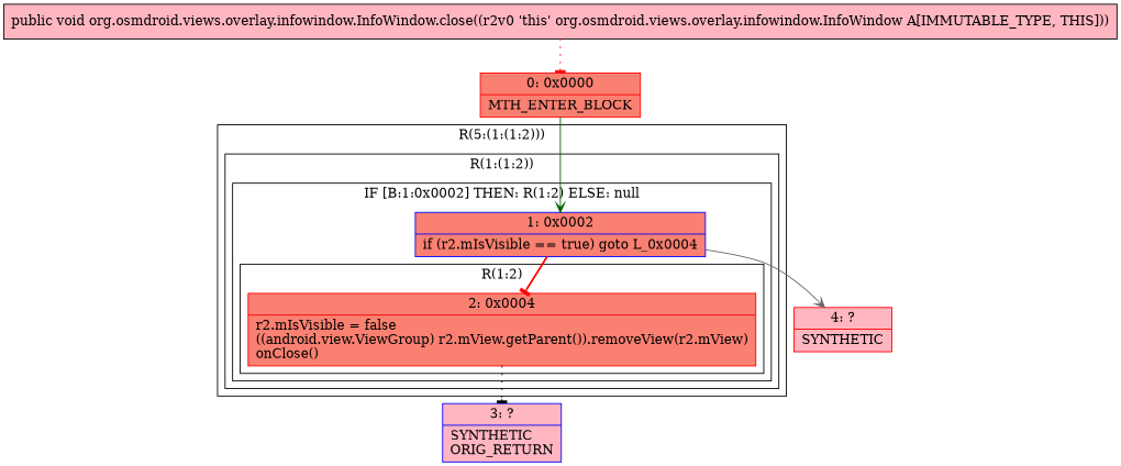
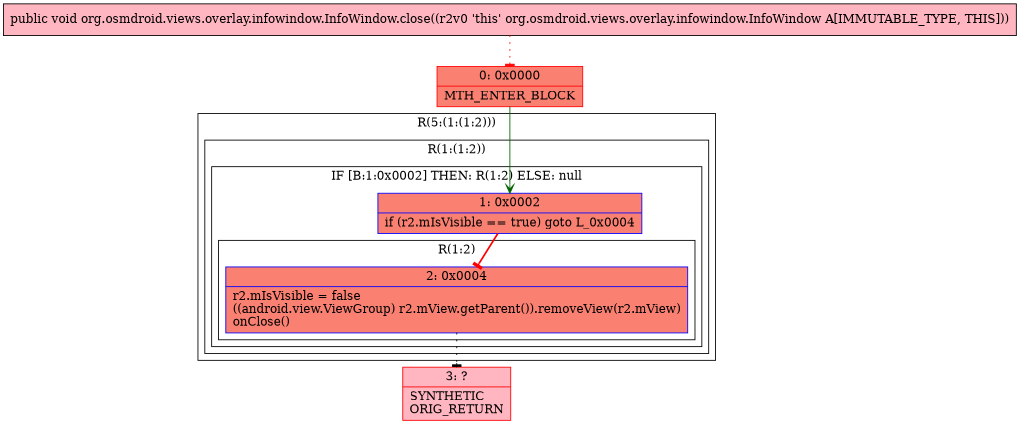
  digraph {
    node [color=red fillcolor=salmon shape=record style=filled]
    edge [arrowhead=tee color=red style=dotted]
-   n1 [label="{2\:\ 0x0004|r2.mIsVisible = false\l((android.view.ViewGroup) r2.mView.getParent()).removeView(r2.mView)\lonClose()\l}"]
+   n1 [color=blue label="{2\:\ 0x0004|r2.mIsVisible = false\l((android.view.ViewGroup) r2.mView.getParent()).removeView(r2.mView)\lonClose()\l}"]
    n2 [color=blue label="{1\:\ 0x0002|if (r2.mIsVisible == true) goto L_0x0004\l}"]
-   n3 [color=blue fillcolor=lightpink label="{3\:\ ?|SYNTHETIC\lORIG_RETURN\l}"]
-   n4 [fillcolor=lightpink label="{4\:\ ?|SYNTHETIC\l}"]
+   n3 [fillcolor=lightpink label="{3\:\ ?|SYNTHETIC\lORIG_RETURN\l}"]
    n5 [label="{0\:\ 0x0000|MTH_ENTER_BLOCK\l}"]
    n6 [fillcolor=lightpink label="{public void org.osmdroid.views.overlay.infowindow.InfoWindow.close((r2v0 'this' org.osmdroid.views.overlay.infowindow.InfoWindow A[IMMUTABLE_TYPE, THIS])) }" color=""]
    subgraph cluster_1 {
      label="R(5:(1:(1:2)))"
      subgraph cluster_2 {
        label="R(1:(1:2))"
        subgraph cluster_3 {
          label="IF [B:1:0x0002] THEN: R(1:2) ELSE: null"
          n2
          subgraph cluster_4 {
            label="R(1:2)"
            n1
          }
        }
      }
    }
    n1 -> n3 [color=black]
    n2 -> n1 [style=bold]
-   n2 -> n4 [arrowhead=vee color=gray40 style=solid]
    n5 -> n2 [arrowhead=vee color=darkgreen style=solid]
    n6 -> n5
  }
